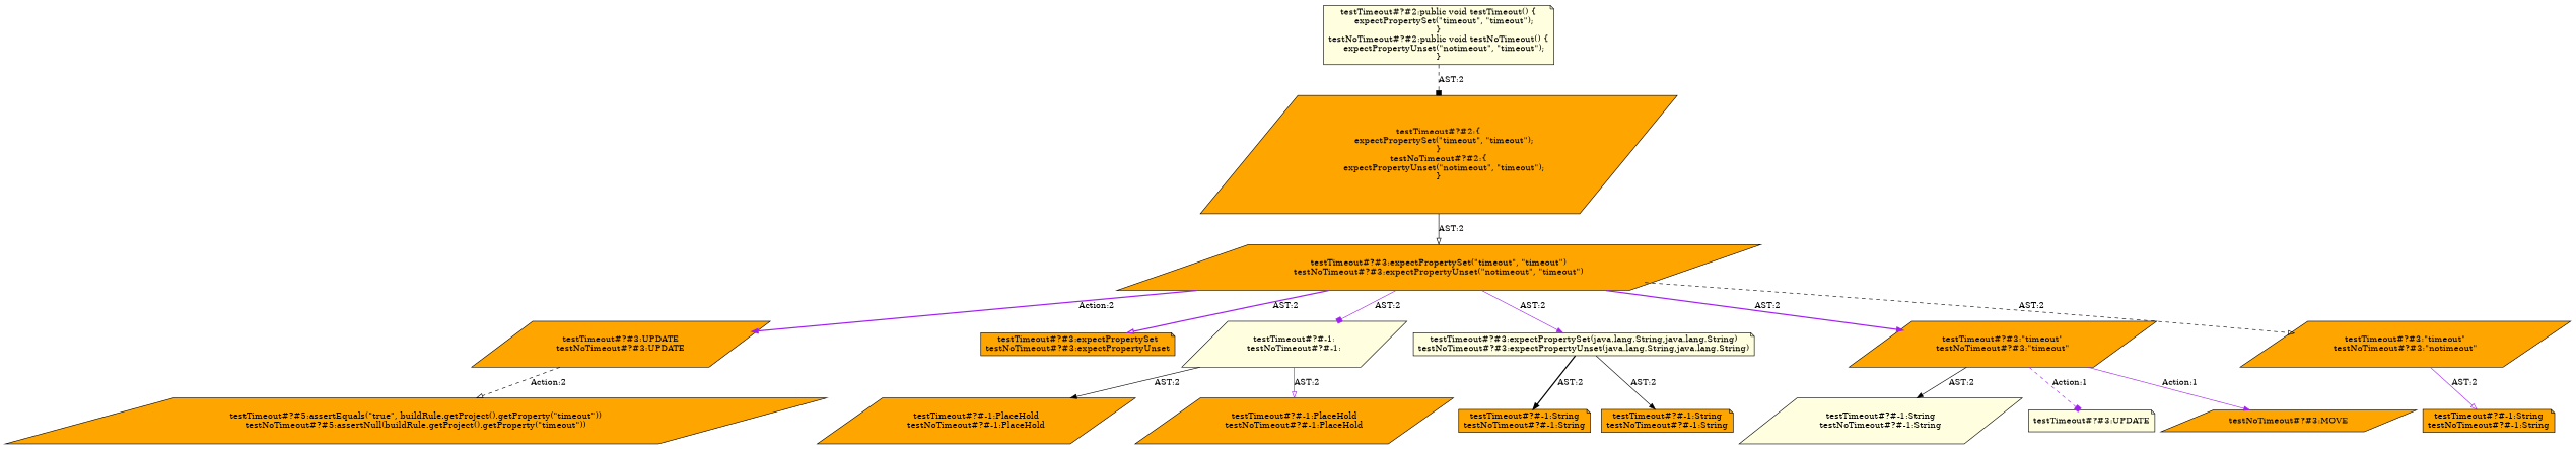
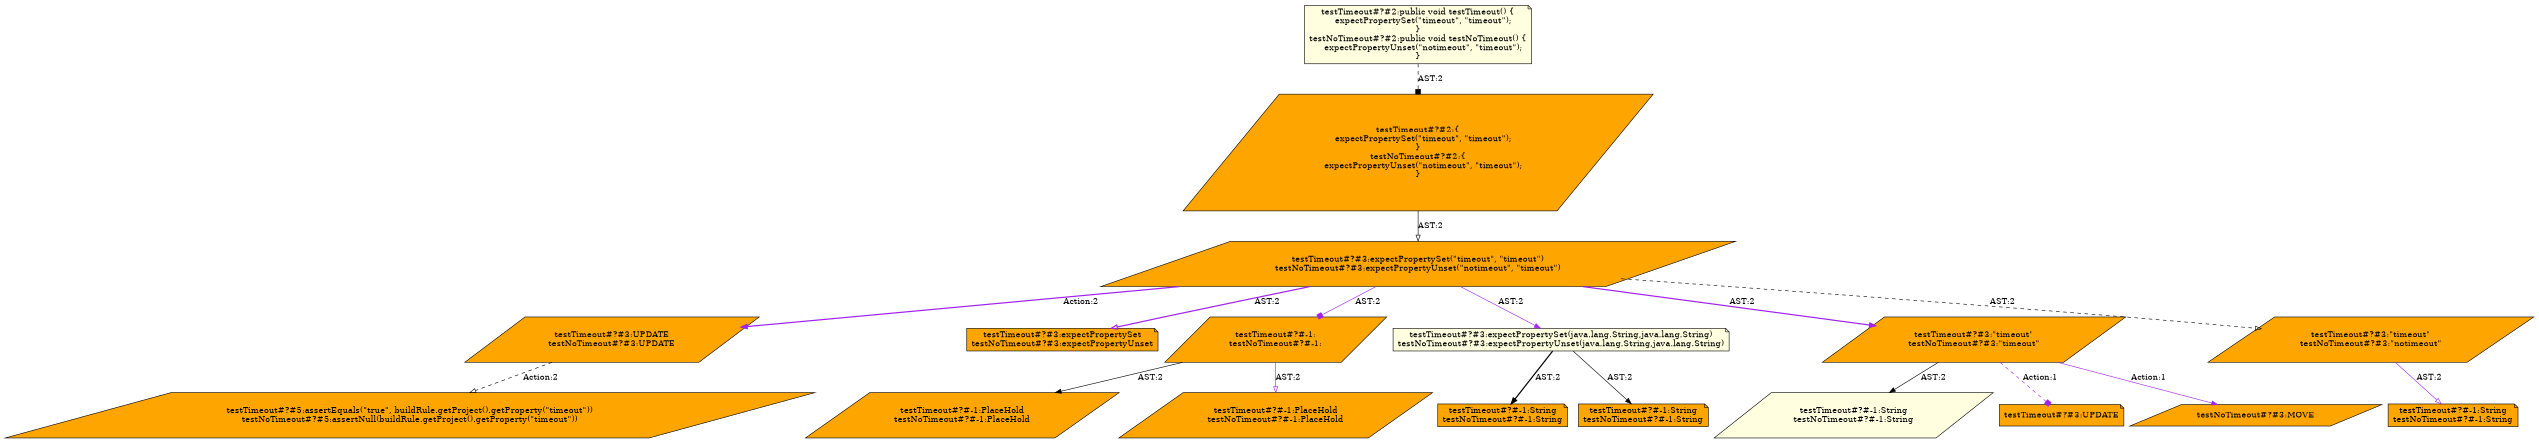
  digraph {
    node [fillcolor=orange shape=parallelogram style=filled]
    edge [arrowhead=normal color=purple style=solid]
    n1 [label="testTimeout#?#3:UPDATE\ntestNoTimeout#?#3:UPDATE"]
    n2 [label="testTimeout#?#5:assertEquals(\"true\", buildRule.getProject().getProperty(\"timeout\"))\ntestNoTimeout#?#5:assertNull(buildRule.getProject().getProperty(\"timeout\"))"]
    n3 [label="testTimeout#?#3:expectPropertySet(\"timeout\", \"timeout\")\ntestNoTimeout#?#3:expectPropertyUnset(\"notimeout\", \"timeout\")"]
    n4 [label="testTimeout#?#3:expectPropertySet\ntestNoTimeout#?#3:expectPropertyUnset" shape=note]
-   n5 [fillcolor=lightyellow label="testTimeout#?#-1:\ntestNoTimeout#?#-1:"]
+   n5 [label="testTimeout#?#-1:\ntestNoTimeout#?#-1:"]
    n6 [fillcolor=lightyellow label="testTimeout#?#3:expectPropertySet(java.lang.String,java.lang.String)\ntestNoTimeout#?#3:expectPropertyUnset(java.lang.String,java.lang.String)" shape=note]
    n7 [label="testTimeout#?#3:\"timeout\"\ntestNoTimeout#?#3:\"timeout\""]
    n8 [label="testTimeout#?#3:\"timeout\"\ntestNoTimeout#?#3:\"notimeout\""]
    n9 [label="testTimeout#?#-1:PlaceHold\ntestNoTimeout#?#-1:PlaceHold"]
    n10 [label="testTimeout#?#-1:PlaceHold\ntestNoTimeout#?#-1:PlaceHold"]
    n11 [label="testTimeout#?#-1:String\ntestNoTimeout#?#-1:String" shape=note]
    n12 [label="testTimeout#?#-1:String\ntestNoTimeout#?#-1:String" shape=note]
    n13 [fillcolor=lightyellow label="testTimeout#?#-1:String\ntestNoTimeout#?#-1:String"]
-   n14 [fillcolor=lightyellow label="testTimeout#?#3:UPDATE" shape=note]
+   n14 [label="testTimeout#?#3:UPDATE" shape=note]
    n15 [label="testNoTimeout#?#3:MOVE"]
    n16 [label="testTimeout#?#-1:String\ntestNoTimeout#?#-1:String" shape=note]
    n17 [label="testTimeout#?#2:\{\n    expectPropertySet(\"timeout\", \"timeout\");\n\}\ntestNoTimeout#?#2:\{\n    expectPropertyUnset(\"notimeout\", \"timeout\");\n\}"]
    n18 [fillcolor=lightyellow label="testTimeout#?#2:public void testTimeout() \{\n    expectPropertySet(\"timeout\", \"timeout\");\n\}\ntestNoTimeout#?#2:public void testNoTimeout() \{\n    expectPropertyUnset(\"notimeout\", \"timeout\");\n\}" shape=note]
    n1 -> n2 [arrowhead=onormal color=black label="Action:2" style=dashed]
    n3 -> n1 [label="Action:2" style=bold]
    n3 -> n4 [arrowhead=onormal label="AST:2" style=bold]
    n3 -> n5 [arrowhead=box label="AST:2"]
    n3 -> n6 [label="AST:2"]
    n3 -> n7 [label="AST:2" style=bold]
    n3 -> n8 [arrowhead=onormal color=black label="AST:2" style=dashed]
    n5 -> n9 [color=black label="AST:2"]
    n5 -> n10 [arrowhead=onormal label="AST:2"]
    n6 -> n11 [color=black label="AST:2" style=bold]
    n6 -> n12 [color=black label="AST:2"]
    n7 -> n13 [color=black label="AST:2"]
    n7 -> n14 [arrowhead=box label="Action:1" style=dashed]
    n7 -> n15 [label="Action:1"]
    n8 -> n16 [arrowhead=onormal label="AST:2"]
    n17 -> n3 [arrowhead=onormal color=black label="AST:2"]
    n18 -> n17 [arrowhead=box color=black label="AST:2" style=dashed]
  }
